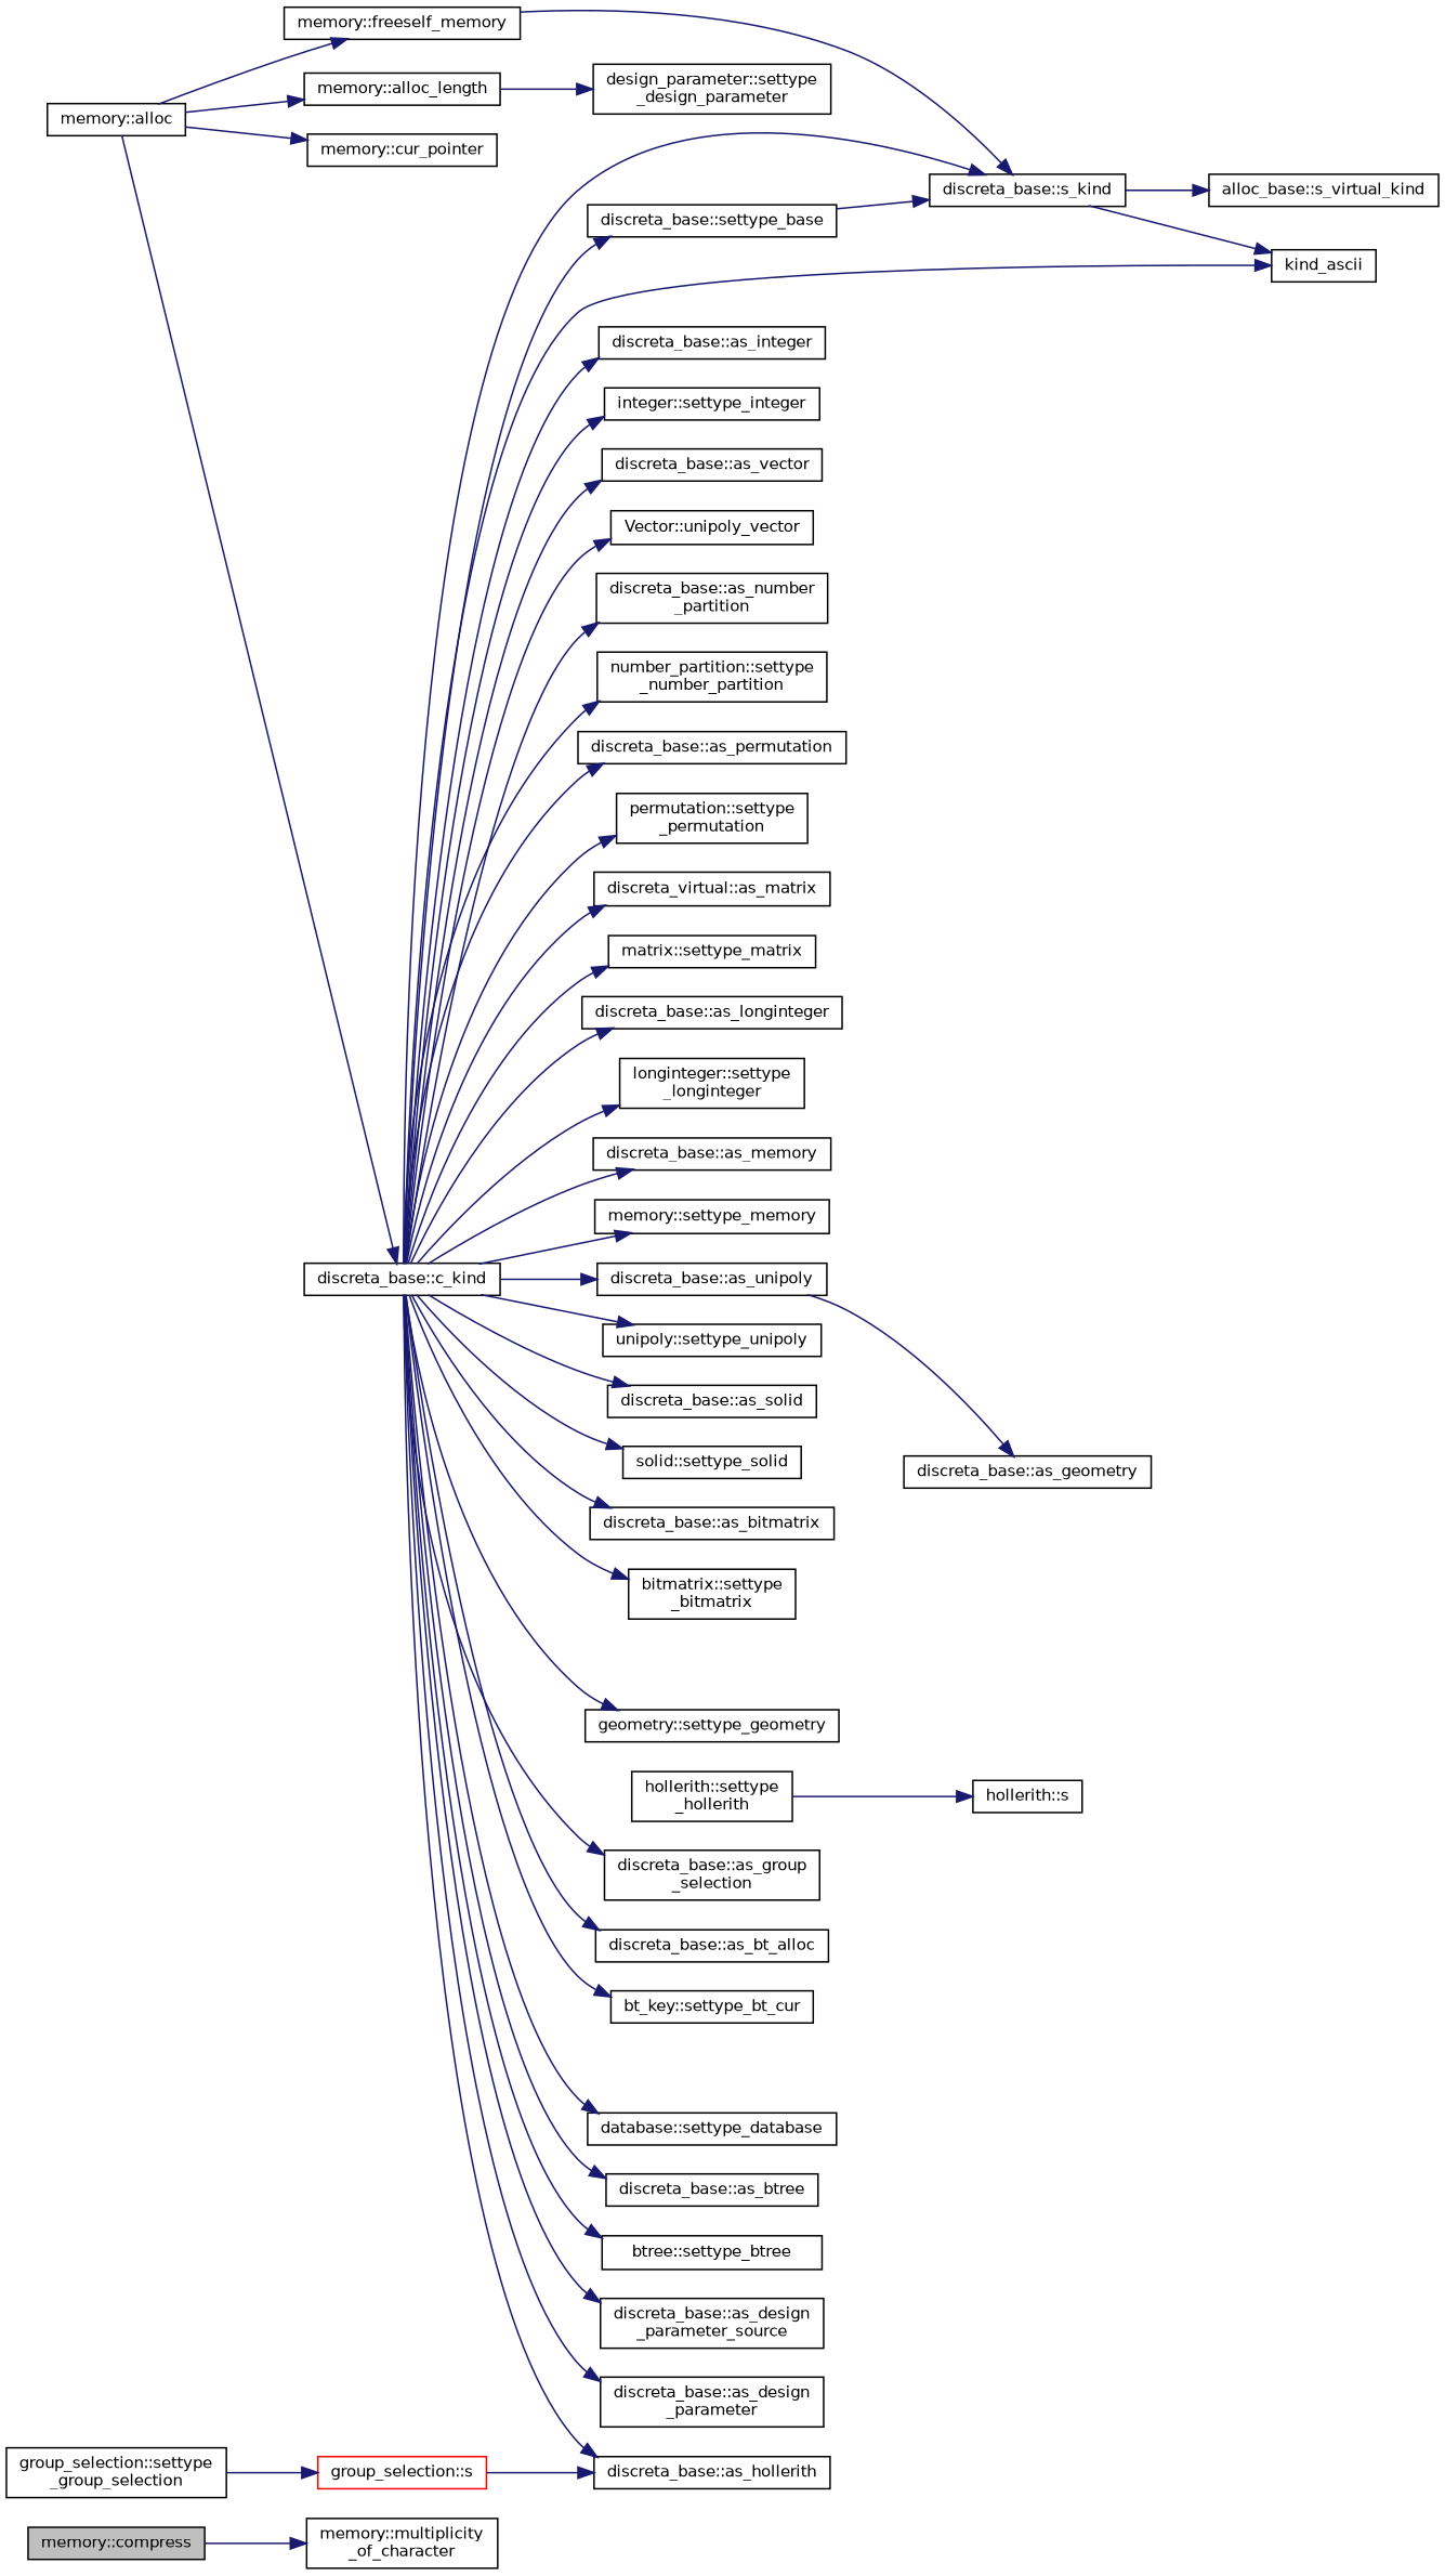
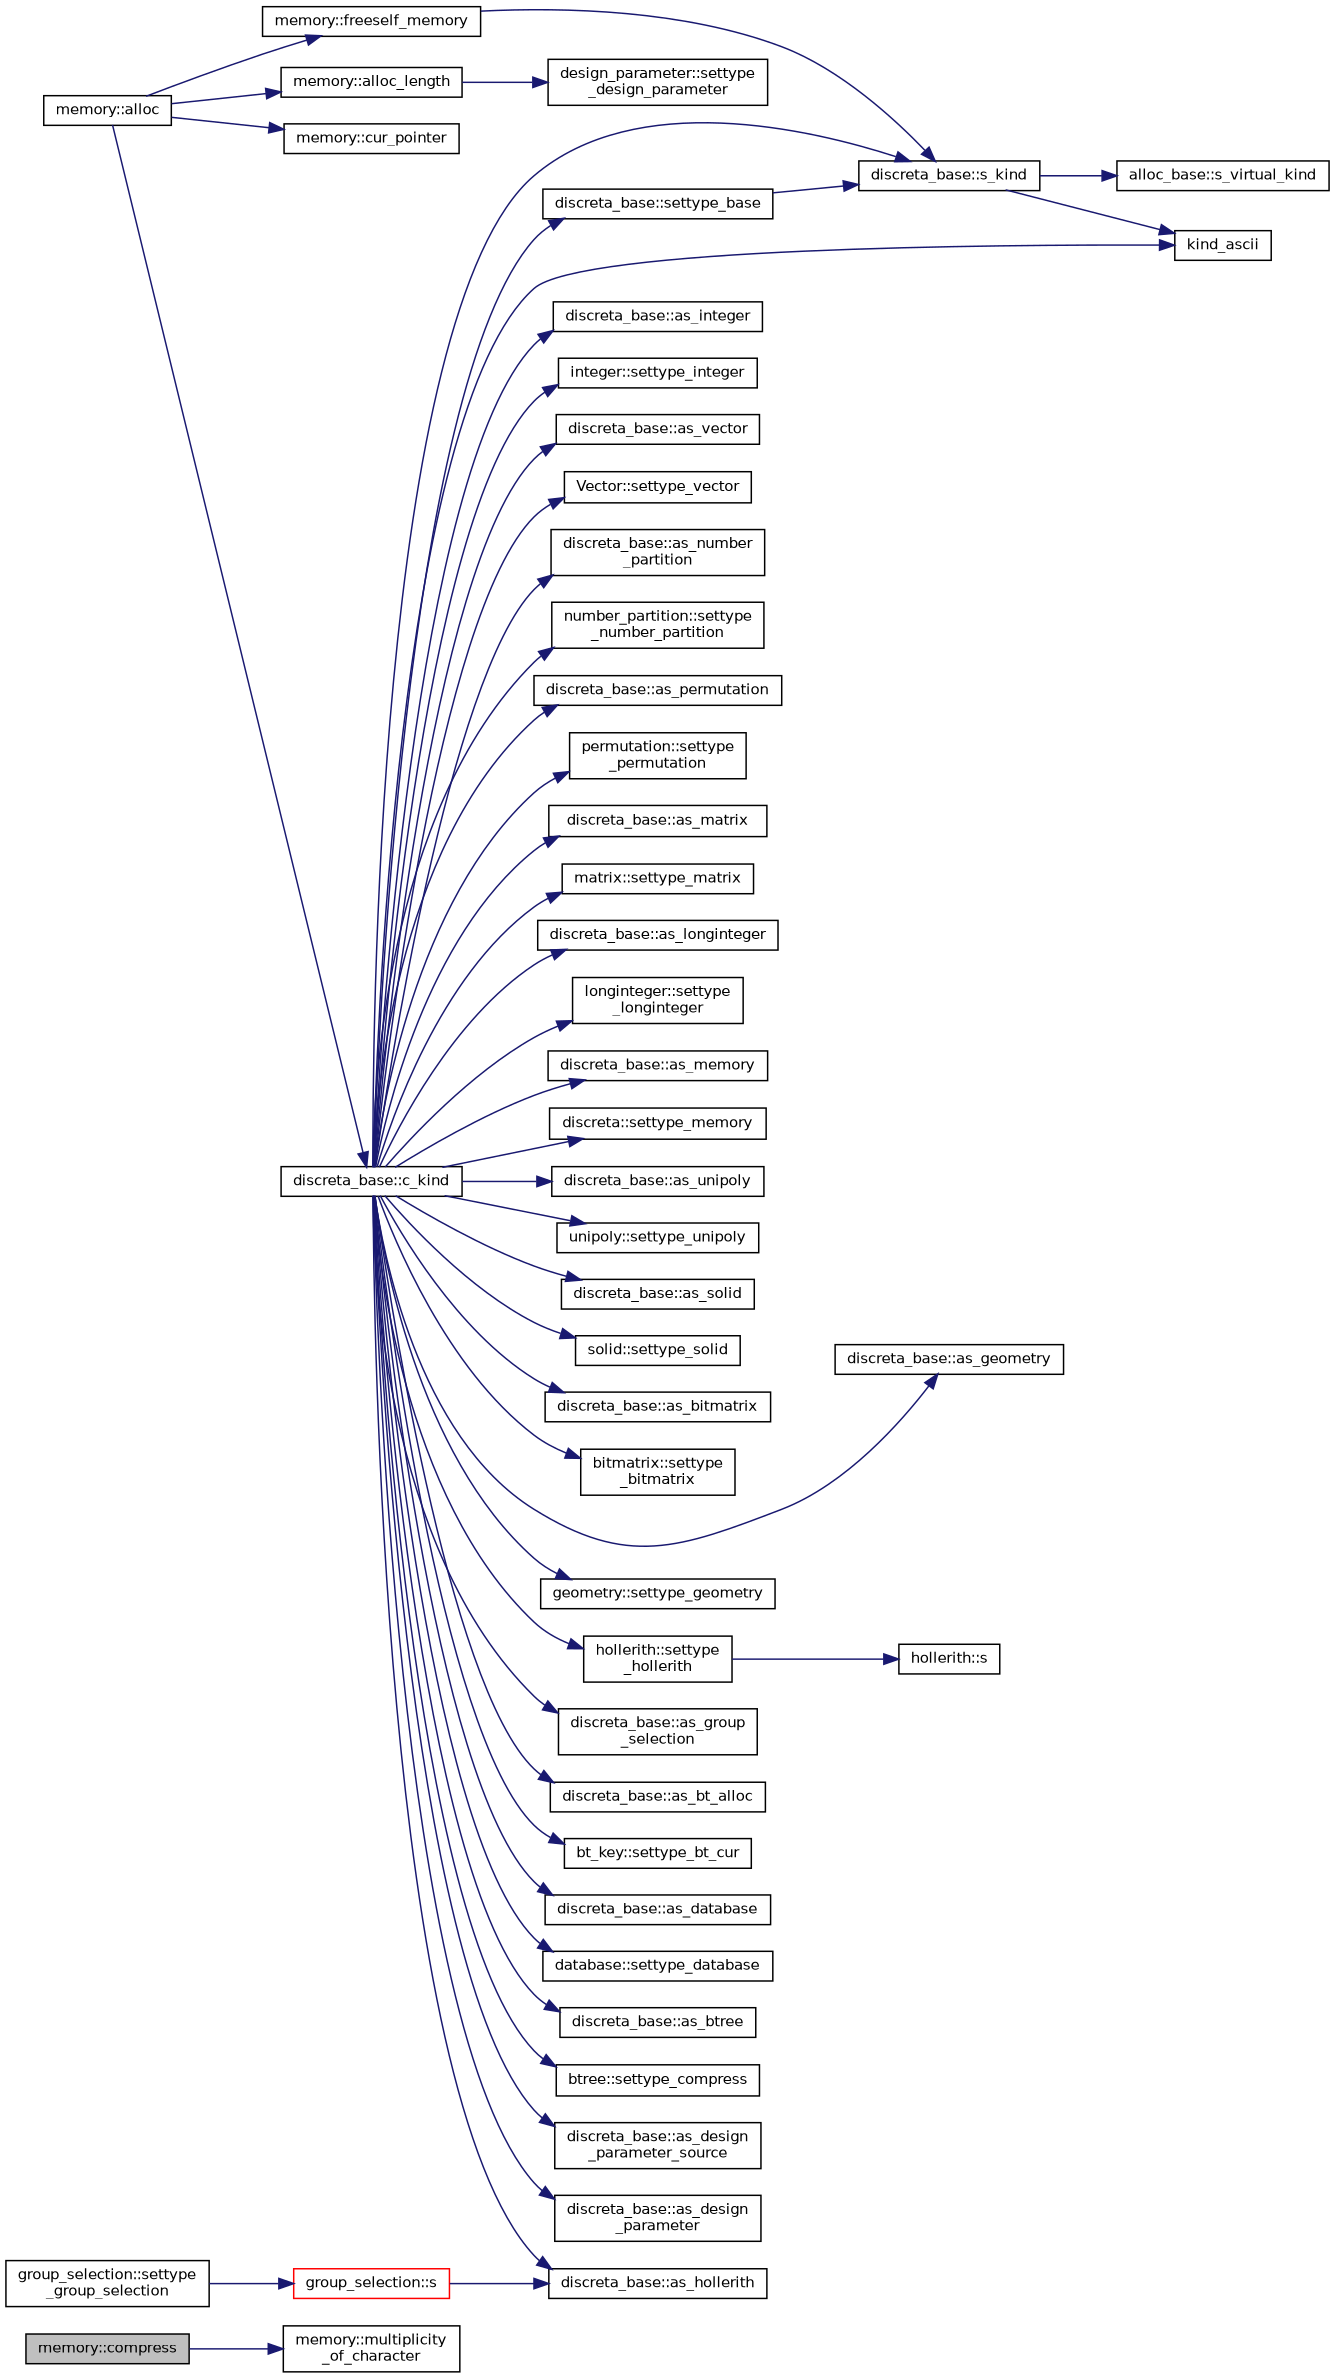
  digraph {
    rankdir=LR
    node [color=black fillcolor=white fontname=Helvetica fontsize=10 shape=record style=filled]
    edge [color=midnightblue fontname=Helvetica fontsize=10 labelfontname=Helvetica labelfontsize=10 style=solid]
    n1 [fillcolor=grey75 fontcolor=black height=0.2 label="memory::compress" width=0.4]
    n2 [height=0.2 label="memory::multiplicity\l_of_character" width=0.4]
    n3 [height=0.2 label="memory::alloc" width=0.4]
    n4 [height=0.2 label="memory::freeself_memory" width=0.4]
    n5 [height=0.2 label="memory::alloc_length" width=0.4]
    n6 [height=0.2 label="memory::cur_pointer" width=0.4]
    n7 [height=0.2 label="discreta_base::c_kind" width=0.4]
    n8 [height=0.2 label="discreta_base::s_kind" width=0.4]
    n9 [height=0.2 label="design_parameter::settype\l_design_parameter" width=0.4]
    n10 [height=0.2 label=kind_ascii width=0.4]
    n11 [height=0.2 label="discreta_base::settype_base" width=0.4]
    n12 [height=0.2 label="discreta_base::as_integer" width=0.4]
    n13 [height=0.2 label="integer::settype_integer" width=0.4]
    n14 [height=0.2 label="discreta_base::as_vector" width=0.4]
-   n15 [height=0.2 label="Vector::unipoly_vector" width=0.4]
+   n15 [height=0.2 label="Vector::settype_vector" width=0.4]
    n16 [height=0.2 label="discreta_base::as_number\l_partition" width=0.4]
    n17 [height=0.2 label="number_partition::settype\l_number_partition" width=0.4]
    n18 [height=0.2 label="discreta_base::as_permutation" width=0.4]
    n19 [height=0.2 label="permutation::settype\l_permutation" width=0.4]
-   n20 [height=0.2 label="discreta_virtual::as_matrix" width=0.4]
+   n20 [height=0.2 label="discreta_base::as_matrix" width=0.4]
    n21 [height=0.2 label="matrix::settype_matrix" width=0.4]
    n22 [height=0.2 label="discreta_base::as_longinteger" width=0.4]
    n23 [height=0.2 label="longinteger::settype\l_longinteger" width=0.4]
    n24 [height=0.2 label="discreta_base::as_memory" width=0.4]
-   n25 [height=0.2 label="memory::settype_memory" width=0.4]
+   n25 [height=0.2 label="discreta::settype_memory" width=0.4]
    n26 [height=0.2 label="discreta_base::as_unipoly" width=0.4]
    n27 [height=0.2 label="unipoly::settype_unipoly" width=0.4]
    n28 [height=0.2 label="discreta_base::as_solid" width=0.4]
    n29 [height=0.2 label="solid::settype_solid" width=0.4]
    n30 [height=0.2 label="discreta_base::as_bitmatrix" width=0.4]
    n31 [height=0.2 label="bitmatrix::settype\l_bitmatrix" width=0.4]
    n32 [height=0.2 label="discreta_base::as_geometry" width=0.4]
    n33 [height=0.2 label="geometry::settype_geometry" width=0.4]
    n34 [height=0.2 label="discreta_base::as_hollerith" width=0.4]
    n35 [height=0.2 label="hollerith::settype\l_hollerith" width=0.4]
    n36 [height=0.2 label="discreta_base::as_group\l_selection" width=0.4]
    n37 [height=0.2 label="discreta_base::as_bt_alloc" width=0.4]
    n38 [height=0.2 label="bt_key::settype_bt_cur" width=0.4]
+   n39 [height=0.2 label="discreta_base::as_database" width=0.4]
    n40 [height=0.2 label="database::settype_database" width=0.4]
    n41 [height=0.2 label="discreta_base::as_btree" width=0.4]
-   n42 [height=0.2 label="btree::settype_btree" width=0.4]
+   n42 [height=0.2 label="btree::settype_compress" width=0.4]
    n43 [height=0.2 label="discreta_base::as_design\l_parameter_source" width=0.4]
    n44 [height=0.2 label="discreta_base::as_design\l_parameter" width=0.4]
    n45 [height=0.2 label="alloc_base::s_virtual_kind" width=0.4]
    n46 [height=0.2 label="hollerith::s" width=0.4]
    n47 [height=0.2 label="group_selection::settype\l_group_selection" width=0.4]
    n48 [color=red height=0.2 label="group_selection::s" width=0.4]
    n1 -> n2
    n3 -> n4
    n3 -> n5
    n3 -> n6
    n3 -> n7
    n4 -> n8
    n5 -> n9
    n7 -> n8
    n7 -> n10
    n7 -> n11
    n7 -> n12
    n7 -> n13
    n7 -> n14
    n7 -> n15
    n7 -> n16
    n7 -> n17
    n7 -> n18
    n7 -> n19
    n7 -> n20
    n7 -> n21
    n7 -> n22
    n7 -> n23
    n7 -> n24
    n7 -> n25
    n7 -> n26
    n7 -> n27
    n7 -> n28
    n7 -> n29
    n7 -> n30
    n7 -> n31
-   n26 -> n32
+   n7 -> n32
    n7 -> n33
    n7 -> n34
+   n7 -> n35
    n7 -> n36
    n7 -> n37
    n7 -> n38
+   n7 -> n39
    n7 -> n40
    n7 -> n41
    n7 -> n42
    n7 -> n43
    n7 -> n44
    n8 -> n10
    n8 -> n45
    n11 -> n8
    n35 -> n46
    n47 -> n48
    n48 -> n34
  }
